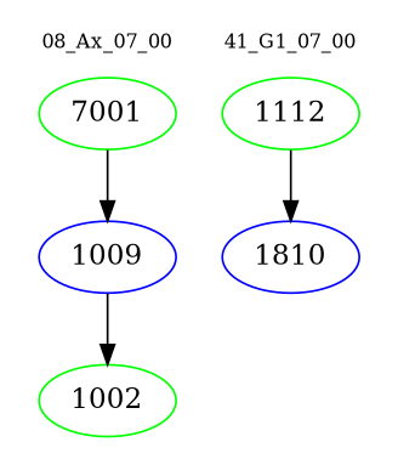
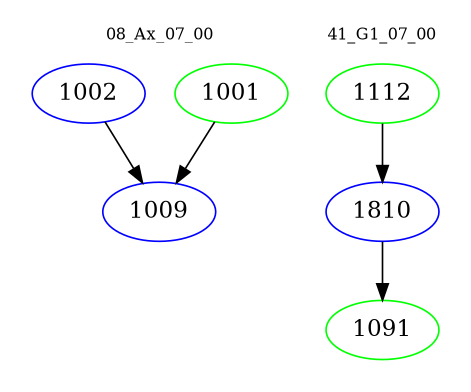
  digraph {
    fontname="DejaVu Serif"
    node [color=green fontname="DejaVu Serif"]
    edge [color=black fontname="DejaVu Serif"]
-   n1 [label=7001]
+   n1 [label=1001]
    n2 [color=blue label=1009]
-   n3 [label=1002]
+   n3 [color=blue label=1002]
    n4 [label=1112]
    n5 [color=blue label=1810]
+   n6 [label=1091]
    subgraph cluster_1 {
      color=white
      fontsize=10
      label="08_Ax_07_00"
      n1
      n2
      n3
    }
    subgraph cluster_2 {
      color=white
      fontsize=10
      label="41_G1_07_00"
      n4
      n5
+     n6
    }
    n1 -> n2
-   n2 -> n3
+   n3 -> n2
    n4 -> n5
+   n5 -> n6
  }
